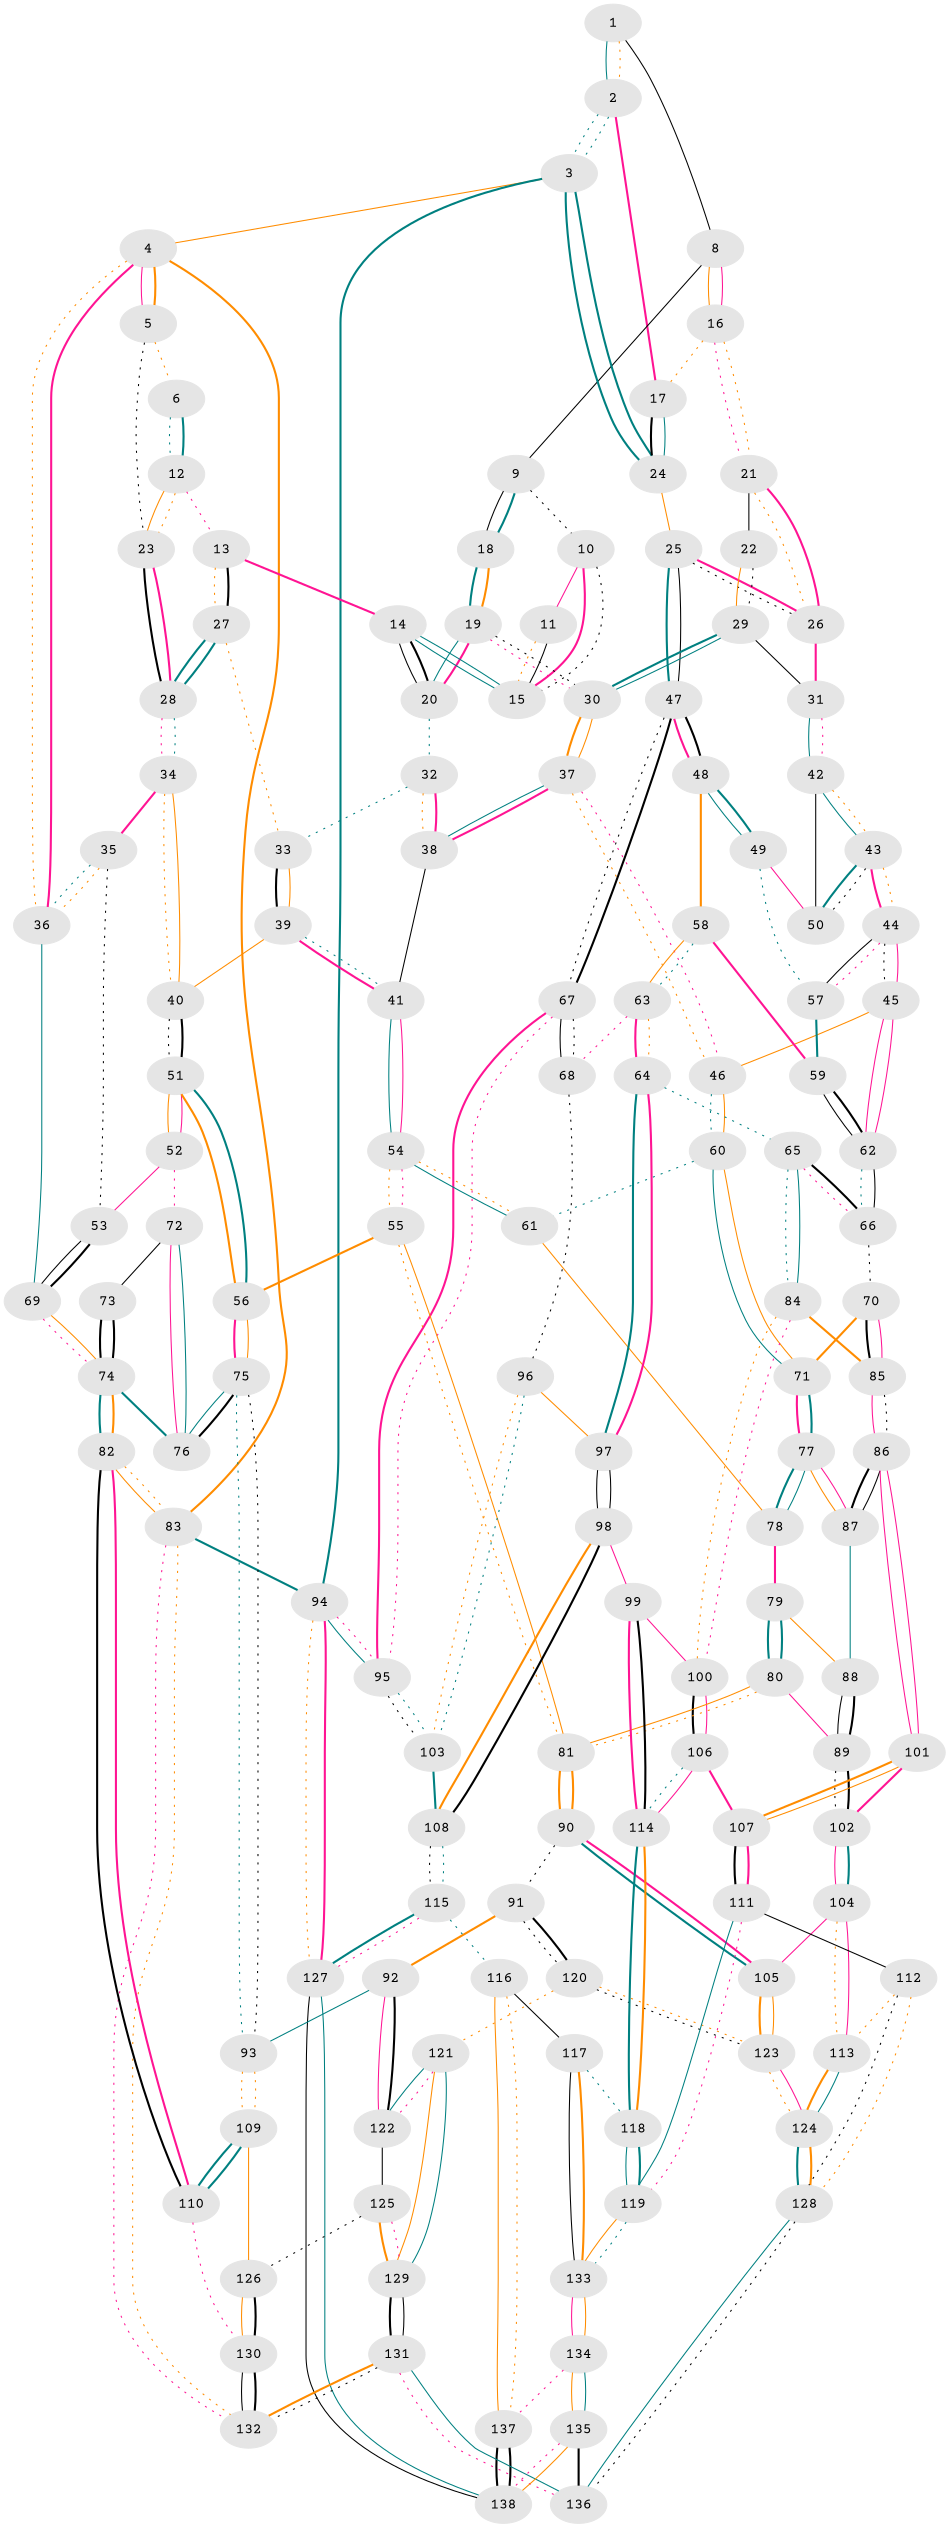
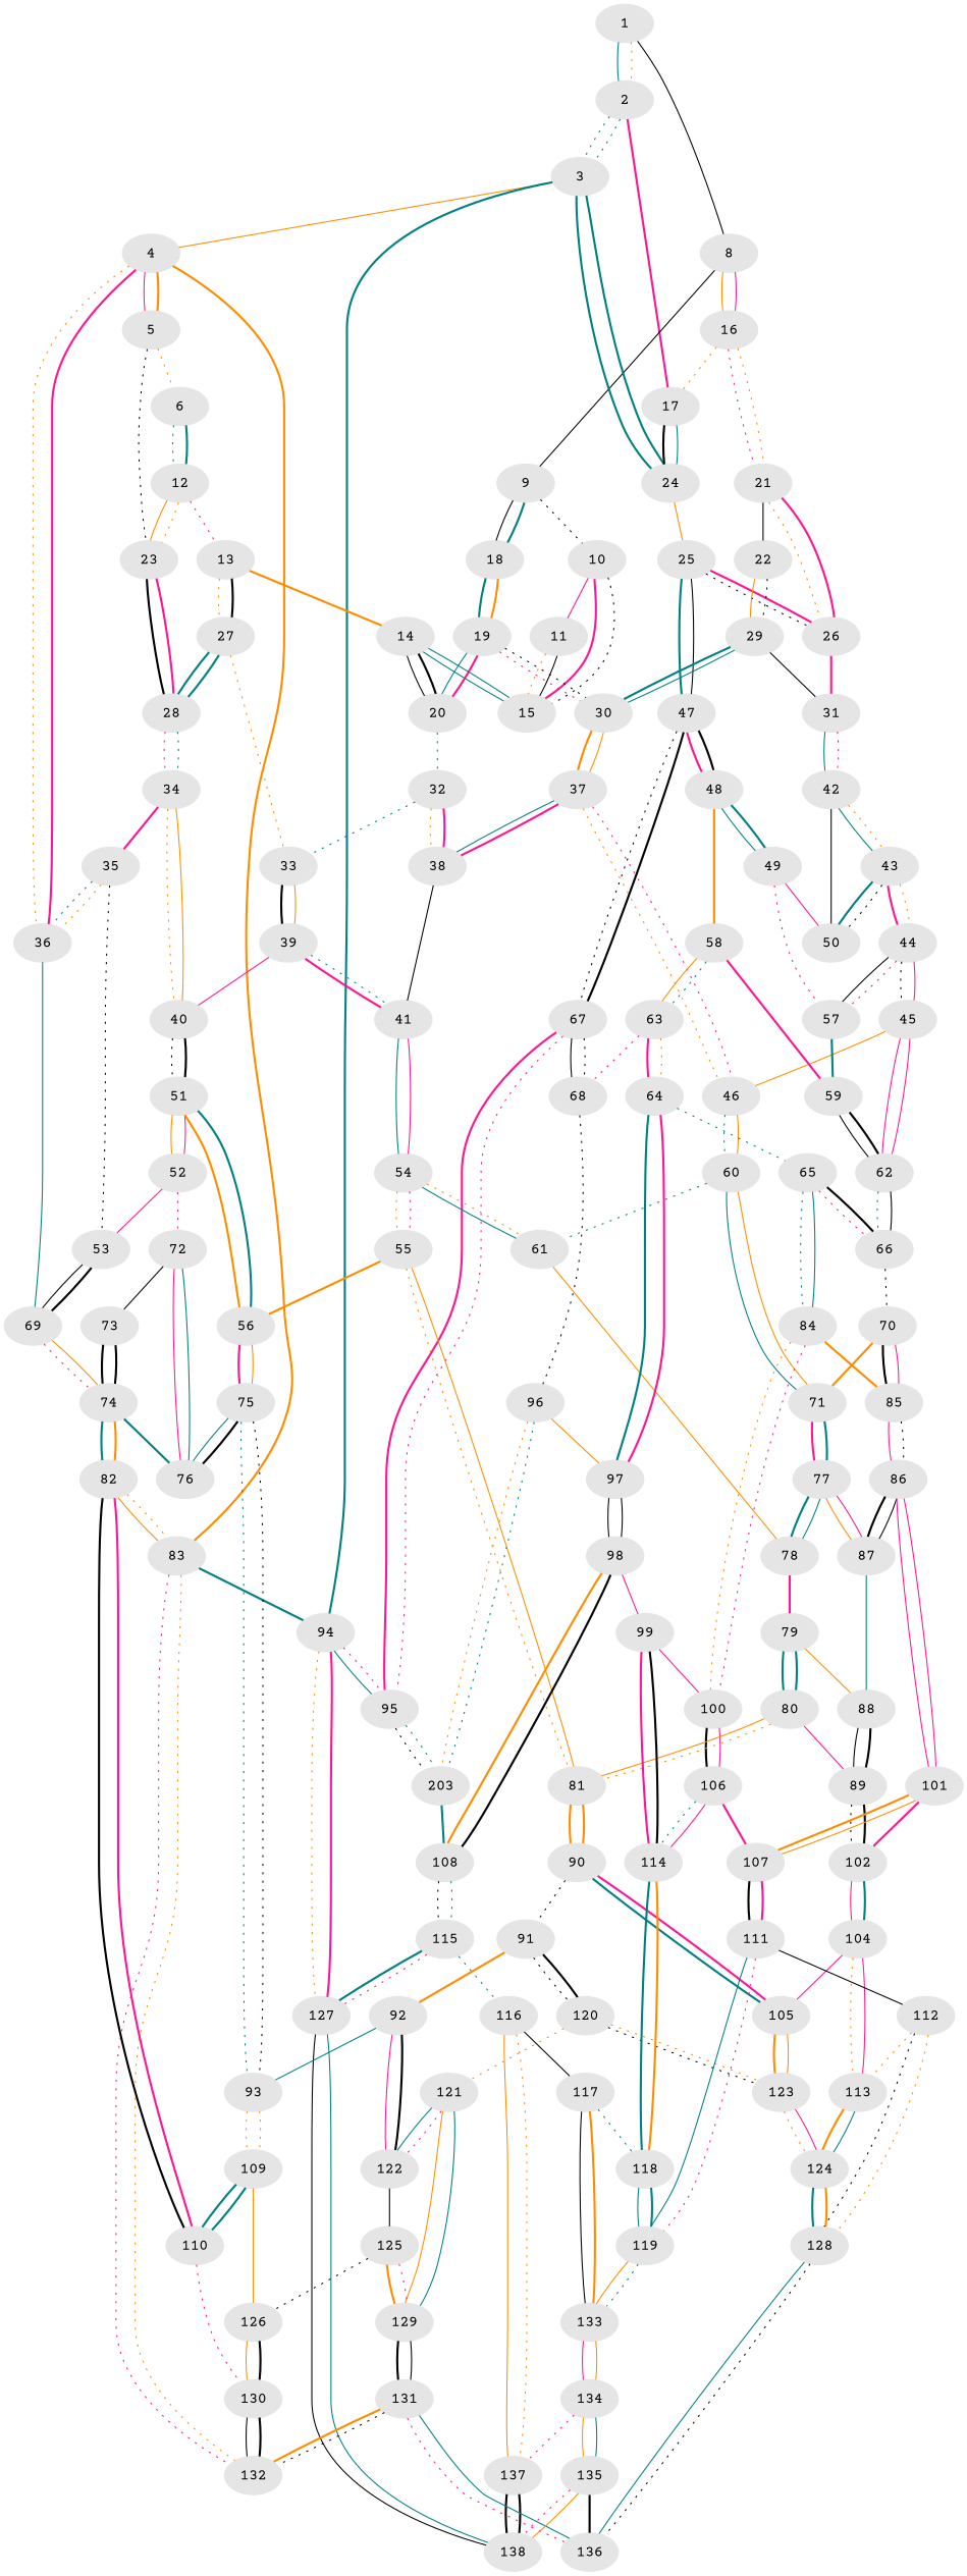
  graph {
    fontname="Courier Prime"
    node [color=gray90 fontname="Courier Prime" style=filled]
    edge [color=darkorange fontname="Courier Prime" style=solid]
    1
    2
    8
    3
    17
    9
    16
    4
    24
    94
    5
    36
    83
    25
    95
    127
    6
    23
    69
    132
    12
    28
    13
    11
    15
    10
    18
    21
    19
    14
    27
    20
    33
    32
    22
    26
    30
    29
    37
    38
    31
    34
    47
    48
    67
    42
    39
    35
    40
    46
    43
    50
    41
    53
    51
    74
    60
    54
    52
    56
    55
    61
    44
    45
    57
    62
    59
    66
    71
    49
    58
    68
    63
    72
    75
    73
    76
    81
    78
    90
    93
    64
    77
    79
    70
    65
    97
    96
    84
    98
    85
    100
-   103
+   103 [label=203]
    82
    86
    87
    110
    109
    88
    80
    89
    102
    91
    105
    130
    106
    101
    107
    104
    92
    120
    123
    122
    121
    125
    126
    138
    108
    99
    114
    115
    118
    111
    113
    124
    112
    119
    116
    128
    133
    136
    117
    137
    134
    129
    131
    135
    1 -- 2 [color=teal]
    1 -- 2 [style=dotted]
    1 -- 8 [color=black]
    2 -- 3 [color=teal style=dotted]
    2 -- 3 [color=teal style=dotted]
    2 -- 17 [color=deeppink style=bold]
    8 -- 9 [color=black]
    8 -- 16
    8 -- 16 [color=deeppink]
    3 -- 4
    3 -- 24 [color=teal style=bold]
    3 -- 24 [color=teal style=bold]
    3 -- 94 [color=teal style=bold]
    17 -- 24 [color=black style=bold]
    17 -- 24 [color=teal]
    9 -- 10 [color=black style=dotted]
    9 -- 18 [color=black]
    9 -- 18 [color=teal style=bold]
    16 -- 17 [style=dotted]
    16 -- 21 [color=deeppink style=dotted]
    16 -- 21 [style=dotted]
    4 -- 5 [color=deeppink]
    4 -- 5 [style=bold]
    4 -- 36 [style=dotted]
    4 -- 36 [color=deeppink style=bold]
    4 -- 83 [style=bold]
    24 -- 25
    94 -- 95 [color=teal]
    94 -- 95 [color=deeppink style=dotted]
    94 -- 127 [style=dotted]
    94 -- 127 [color=deeppink style=bold]
    5 -- 6 [style=dotted]
    5 -- 23 [color=black style=dotted]
    36 -- 69 [color=teal]
    83 -- 94 [color=teal style=bold]
    83 -- 132 [color=deeppink style=dotted]
    83 -- 132 [style=dotted]
    25 -- 26 [color=black style=dotted]
    25 -- 26 [color=deeppink style=bold]
    25 -- 47 [color=teal style=bold]
    25 -- 47 [color=black]
    95 -- 103 [color=black style=dotted]
    95 -- 103 [color=teal style=dotted]
    127 -- 138 [color=black]
    127 -- 138 [color=teal]
    6 -- 12 [color=teal style=dotted]
    6 -- 12 [color=teal style=bold]
    23 -- 28 [color=black style=bold]
    23 -- 28 [color=deeppink style=bold]
    69 -- 74 [color=deeppink style=dotted]
    69 -- 74
    12 -- 23
    12 -- 23 [style=dotted]
    12 -- 13 [color=deeppink style=dotted]
    28 -- 34 [color=deeppink style=dotted]
    28 -- 34 [color=teal style=dotted]
-   13 -- 14 [color=deeppink style=bold]
+   13 -- 14 [style=bold]
    13 -- 27 [style=dotted]
    13 -- 27 [color=black style=bold]
    11 -- 15 [style=dotted]
    11 -- 15 [color=black]
    10 -- 11 [color=deeppink]
    10 -- 15 [color=deeppink style=bold]
    10 -- 15 [color=black style=dotted]
    18 -- 19 [color=teal style=bold]
    18 -- 19 [style=bold]
    21 -- 22 [color=black]
    21 -- 26 [style=dotted]
    21 -- 26 [color=deeppink style=bold]
    19 -- 20 [color=teal]
    19 -- 20 [color=deeppink style=bold]
    19 -- 30 [color=deeppink style=dotted]
    19 -- 30 [color=black style=dotted]
    14 -- 15 [color=teal]
    14 -- 15 [color=teal]
    14 -- 20 [color=black]
    14 -- 20 [color=black style=bold]
    27 -- 28 [color=teal style=bold]
    27 -- 28 [color=teal style=bold]
    27 -- 33 [style=dotted]
    20 -- 32 [color=teal style=dotted]
    33 -- 39 [color=black style=bold]
    33 -- 39
    32 -- 33 [color=teal style=dotted]
    32 -- 38 [style=dotted]
    32 -- 38 [color=deeppink style=bold]
    22 -- 29
    22 -- 29 [color=black style=dotted]
    26 -- 31 [color=deeppink style=bold]
    30 -- 37 [style=bold]
    30 -- 37
    29 -- 30 [color=teal style=bold]
    29 -- 30 [color=teal]
    29 -- 31 [color=black]
    37 -- 38 [color=teal]
    37 -- 38 [color=deeppink style=bold]
    37 -- 46 [style=dotted]
    37 -- 46 [color=deeppink style=dotted]
    38 -- 41 [color=black]
    31 -- 42 [color=teal]
    31 -- 42 [color=deeppink style=dotted]
    34 -- 35 [color=deeppink style=bold]
    34 -- 40 [style=dotted]
    34 -- 40
    47 -- 48 [color=deeppink style=bold]
    47 -- 48 [color=black style=bold]
    47 -- 67 [color=black style=dotted]
    47 -- 67 [color=black style=bold]
    48 -- 49 [color=teal]
    48 -- 49 [color=teal style=bold]
    48 -- 58 [style=bold]
    67 -- 95 [color=deeppink style=bold]
    67 -- 95 [color=deeppink style=dotted]
    67 -- 68 [color=black]
    67 -- 68 [color=black style=dotted]
    42 -- 43 [color=teal]
    42 -- 43 [style=dotted]
    42 -- 50 [color=black]
-   39 -- 40
+   39 -- 40 [color=deeppink]
    39 -- 41 [color=deeppink style=bold]
    39 -- 41 [color=teal style=dotted]
    35 -- 36 [color=teal style=dotted]
    35 -- 36 [style=dotted]
    35 -- 53 [color=black style=dotted]
    40 -- 51 [color=black style=dotted]
    40 -- 51 [color=black style=bold]
    46 -- 60 [color=teal style=dotted]
    46 -- 60
    43 -- 50 [color=teal style=bold]
    43 -- 50 [color=black style=dotted]
    43 -- 44 [color=deeppink style=bold]
    43 -- 44 [style=dotted]
    41 -- 54 [color=teal]
    41 -- 54 [color=deeppink]
    53 -- 69 [color=black]
    53 -- 69 [color=black style=bold]
    51 -- 52
    51 -- 52 [color=deeppink]
    51 -- 56 [style=bold]
    51 -- 56 [color=teal style=bold]
    74 -- 76 [color=teal style=bold]
    74 -- 82 [color=teal style=bold]
    74 -- 82 [style=bold]
    60 -- 61 [color=teal style=dotted]
    60 -- 71 [color=teal]
    60 -- 71
    54 -- 55 [style=dotted]
    54 -- 55 [color=deeppink style=dotted]
    54 -- 61 [color=teal]
    54 -- 61 [style=dotted]
    52 -- 53 [color=deeppink]
    52 -- 72 [color=deeppink style=dotted]
    56 -- 75 [color=deeppink style=bold]
    56 -- 75
    55 -- 56 [style=bold]
    55 -- 81 [style=dotted]
    55 -- 81
    61 -- 78
    44 -- 45 [color=black style=dotted]
    44 -- 45 [color=deeppink]
    44 -- 57 [color=black]
    44 -- 57 [color=deeppink style=dotted]
    45 -- 46
    45 -- 62 [color=deeppink]
    45 -- 62 [color=deeppink]
    57 -- 59 [color=teal style=bold]
    62 -- 66 [color=teal style=dotted]
    62 -- 66 [color=black]
    59 -- 62 [color=black]
    59 -- 62 [color=black style=bold]
    66 -- 70 [color=black style=dotted]
    71 -- 77 [color=deeppink style=bold]
    71 -- 77 [color=teal style=bold]
    49 -- 50 [color=deeppink]
-   49 -- 57 [color=teal style=dotted]
+   49 -- 57 [color=deeppink style=dotted]
    58 -- 59 [color=deeppink style=bold]
    58 -- 63
    58 -- 63 [color=teal style=dotted]
    68 -- 96 [color=black style=dotted]
    63 -- 68 [color=deeppink style=dotted]
    63 -- 64 [color=deeppink style=bold]
    63 -- 64 [style=dotted]
    72 -- 73 [color=black]
    72 -- 76 [color=deeppink]
    72 -- 76 [color=teal]
    75 -- 76 [color=teal]
    75 -- 76 [color=black style=bold]
    75 -- 93 [color=teal style=dotted]
    75 -- 93 [color=black style=dotted]
    73 -- 74 [color=black style=bold]
    73 -- 74 [color=black style=bold]
    81 -- 90 [style=bold]
    81 -- 90 [style=bold]
    78 -- 79 [color=deeppink style=bold]
    90 -- 91 [color=black style=dotted]
    90 -- 105 [color=teal style=bold]
    90 -- 105 [color=deeppink style=bold]
    93 -- 109 [style=dotted]
    93 -- 109 [style=dotted]
    64 -- 65 [color=teal style=dotted]
    64 -- 97 [color=teal style=bold]
    64 -- 97 [color=deeppink style=bold]
    77 -- 78 [color=teal style=bold]
    77 -- 78 [color=teal]
    77 -- 87
    77 -- 87 [color=deeppink]
    79 -- 88
    79 -- 80 [color=teal style=bold]
    79 -- 80 [color=teal style=bold]
    70 -- 71 [style=bold]
    70 -- 85 [color=black style=bold]
    70 -- 85 [color=deeppink]
    65 -- 66 [color=deeppink style=dotted]
    65 -- 66 [color=black style=bold]
    65 -- 84 [color=teal style=dotted]
    65 -- 84 [color=teal]
    97 -- 98 [color=black]
    97 -- 98 [color=black]
    96 -- 97
    96 -- 103 [style=dotted]
    96 -- 103 [color=teal style=dotted]
    84 -- 85 [style=bold]
    84 -- 100 [style=dotted]
    84 -- 100 [color=deeppink style=dotted]
    98 -- 108 [style=bold]
    98 -- 108 [color=black style=bold]
    98 -- 99 [color=deeppink]
    85 -- 86 [color=deeppink]
    85 -- 86 [color=black style=dotted]
    100 -- 106 [color=black style=bold]
    100 -- 106 [color=deeppink]
    103 -- 108 [color=teal style=bold]
    82 -- 83
    82 -- 83 [style=dotted]
    82 -- 110 [color=black style=bold]
    82 -- 110 [color=deeppink style=bold]
    86 -- 87 [color=black style=bold]
    86 -- 87 [color=black]
    86 -- 101 [color=deeppink]
    86 -- 101 [color=deeppink]
    87 -- 88 [color=teal]
    110 -- 130 [color=deeppink style=dotted]
    109 -- 110 [color=teal style=bold]
    109 -- 110 [color=teal style=bold]
    109 -- 126
    88 -- 89 [color=black]
    88 -- 89 [color=black style=bold]
    80 -- 81
    80 -- 81 [style=dotted]
    80 -- 89 [color=deeppink]
    89 -- 102 [color=black style=dotted]
    89 -- 102 [color=black style=bold]
    102 -- 104 [color=deeppink]
    102 -- 104 [color=teal style=bold]
    91 -- 92 [style=bold]
    91 -- 120 [color=black style=dotted]
    91 -- 120 [color=black style=bold]
    105 -- 123 [style=bold]
    105 -- 123
    130 -- 132 [color=black]
    130 -- 132 [color=black style=bold]
    106 -- 107 [color=deeppink style=bold]
    106 -- 114 [color=teal style=dotted]
    106 -- 114 [color=deeppink]
    101 -- 102 [color=deeppink style=bold]
    101 -- 107 [style=bold]
    101 -- 107
    107 -- 111 [color=black style=bold]
    107 -- 111 [color=deeppink style=bold]
    104 -- 105 [color=deeppink]
    104 -- 113 [style=dotted]
    104 -- 113 [color=deeppink]
    92 -- 93 [color=teal]
    92 -- 122 [color=deeppink]
    92 -- 122 [color=black style=bold]
    120 -- 123 [color=black style=dotted]
    120 -- 123 [style=dotted]
    120 -- 121 [style=dotted]
    123 -- 124 [style=dotted]
    123 -- 124 [color=deeppink]
    122 -- 125 [color=black]
    121 -- 122 [color=teal]
    121 -- 122 [color=deeppink style=dotted]
    121 -- 129
    121 -- 129 [color=teal]
    125 -- 126 [color=black style=dotted]
    125 -- 129 [style=bold]
    125 -- 129 [color=deeppink style=dotted]
    126 -- 130
    126 -- 130 [color=black style=bold]
    108 -- 115 [color=black style=dotted]
    108 -- 115 [color=teal style=dotted]
    99 -- 100 [color=deeppink]
    99 -- 114 [color=deeppink style=bold]
    99 -- 114 [color=black style=bold]
    114 -- 118 [color=teal style=bold]
    114 -- 118 [style=bold]
    115 -- 127 [color=teal style=bold]
    115 -- 127 [color=deeppink style=dotted]
    115 -- 116 [color=teal style=dotted]
    118 -- 119 [color=teal]
    118 -- 119 [color=teal style=bold]
    111 -- 112 [color=black]
    111 -- 119 [color=teal]
    111 -- 119 [color=deeppink style=dotted]
    113 -- 124 [style=bold]
    113 -- 124 [color=teal]
    124 -- 128 [color=teal style=bold]
    124 -- 128 [style=bold]
    112 -- 113 [style=dotted]
    112 -- 128 [color=black style=dotted]
    112 -- 128 [style=dotted]
    119 -- 133
    119 -- 133 [color=teal style=dotted]
    116 -- 117 [color=black]
    116 -- 137
    116 -- 137 [style=dotted]
    128 -- 136 [color=teal]
    128 -- 136 [color=black style=dotted]
    133 -- 134 [color=deeppink]
    133 -- 134
    117 -- 118 [color=teal style=dotted]
    117 -- 133 [color=black]
    117 -- 133 [style=bold]
    137 -- 138 [color=black style=bold]
    137 -- 138 [color=black style=bold]
    134 -- 137 [color=deeppink style=dotted]
    134 -- 135
    134 -- 135 [color=teal]
    129 -- 131 [color=black style=bold]
    129 -- 131 [color=black]
    131 -- 132 [style=bold]
    131 -- 132 [color=black style=dotted]
    131 -- 136 [color=deeppink style=dotted]
    131 -- 136 [color=teal]
    135 -- 138 [color=deeppink style=dotted]
    135 -- 138
    135 -- 136 [color=black style=bold]
  }
